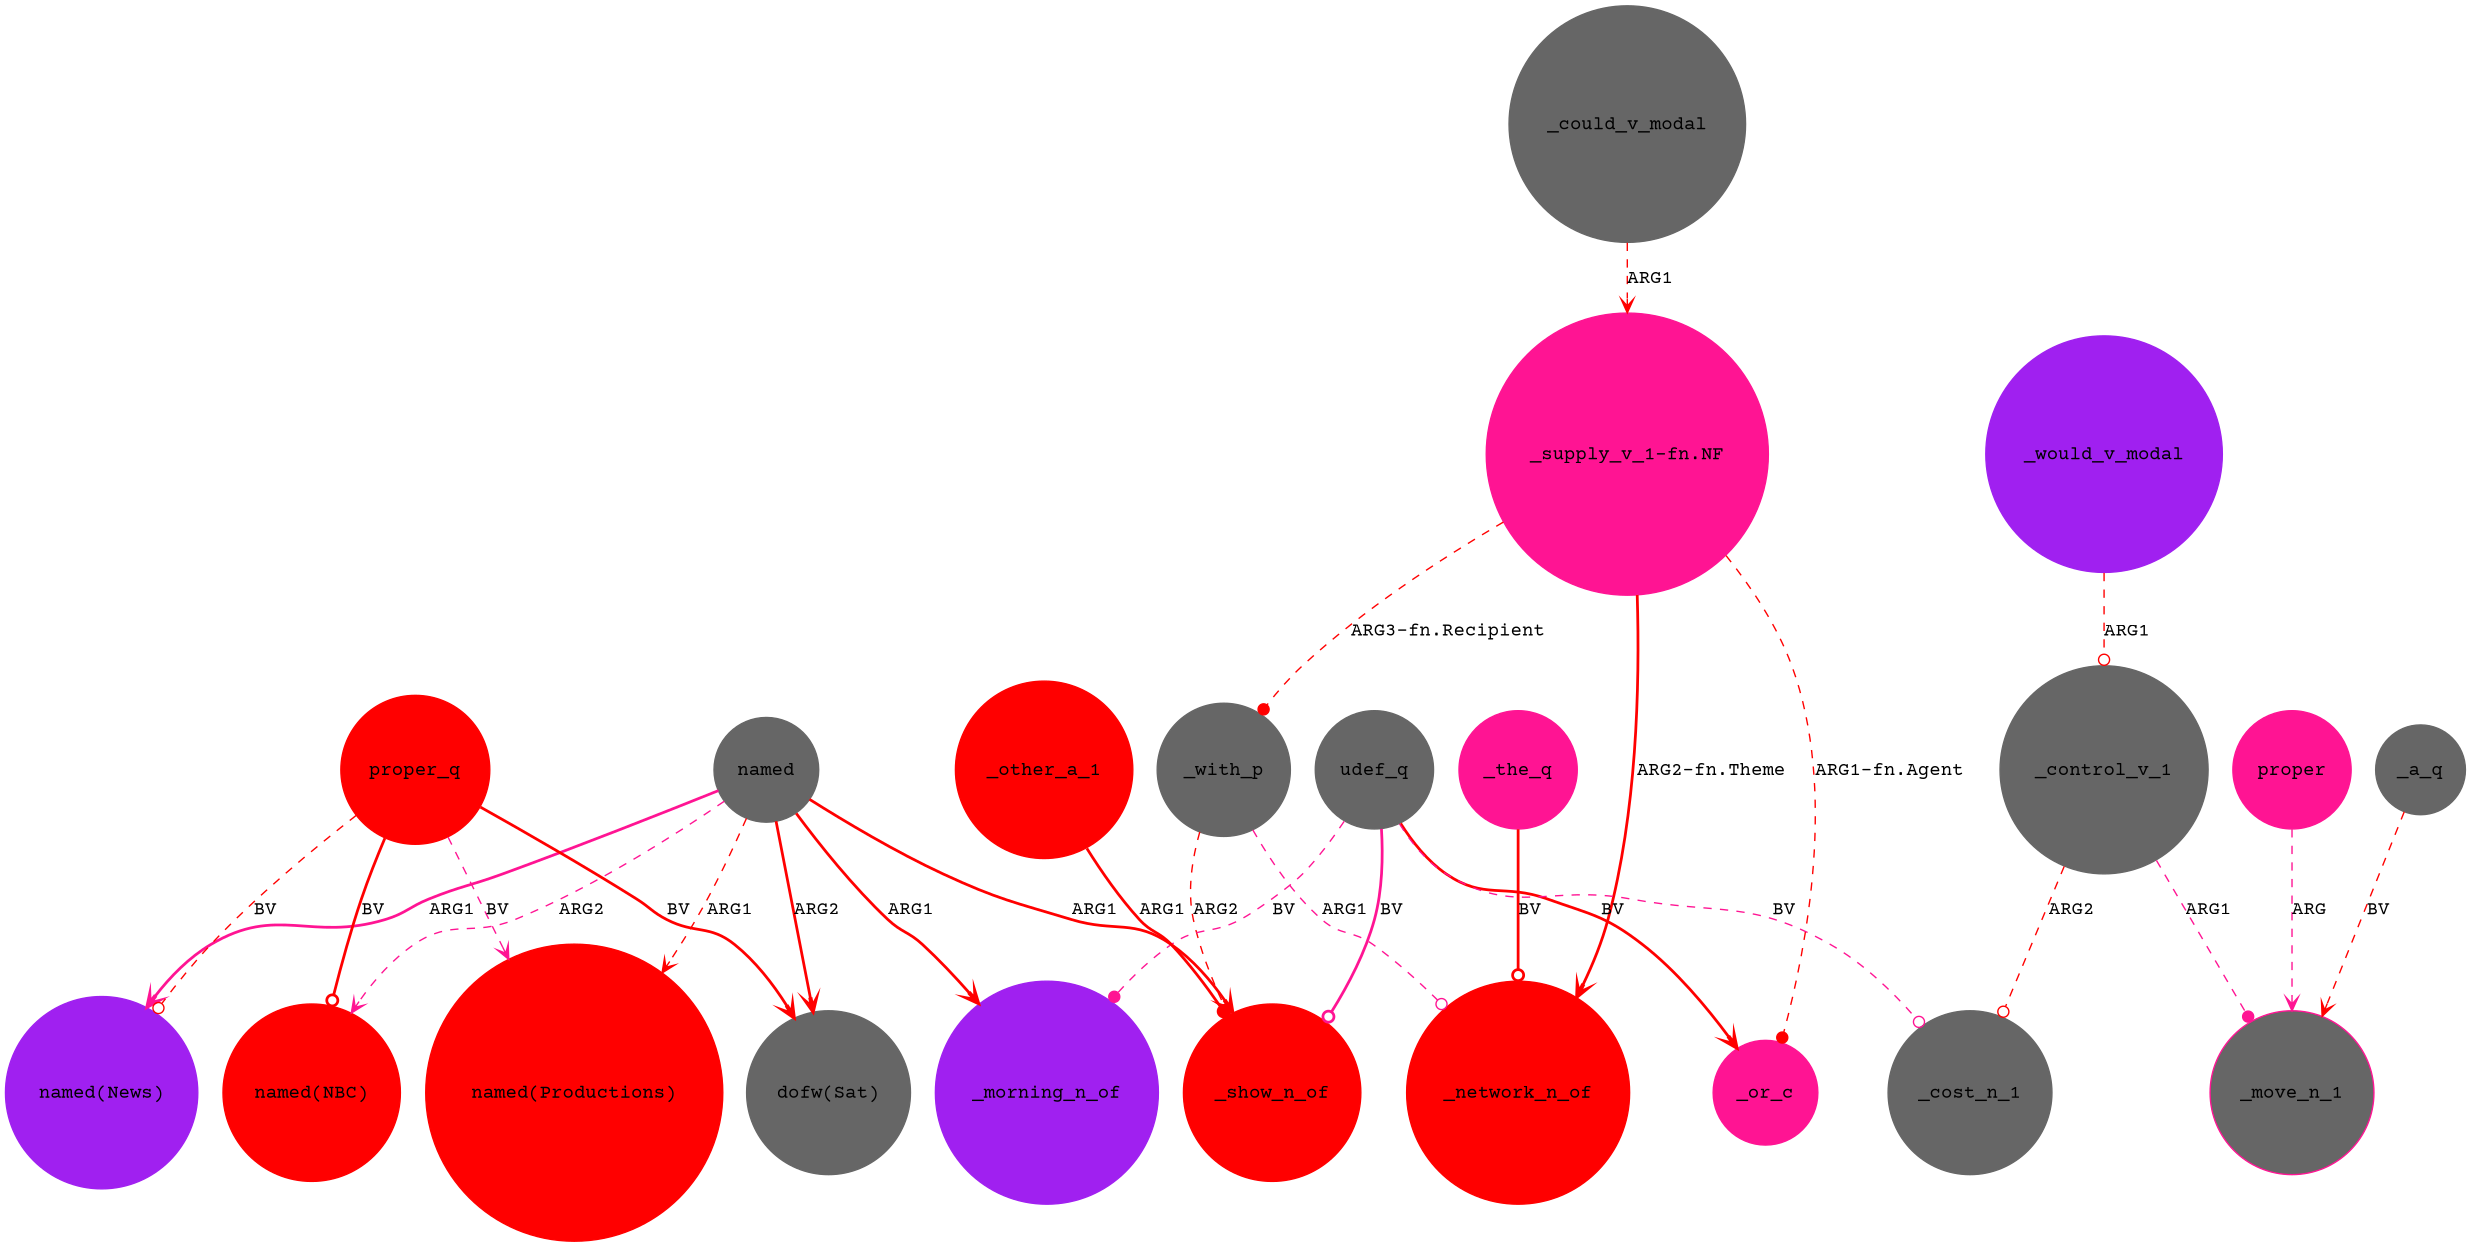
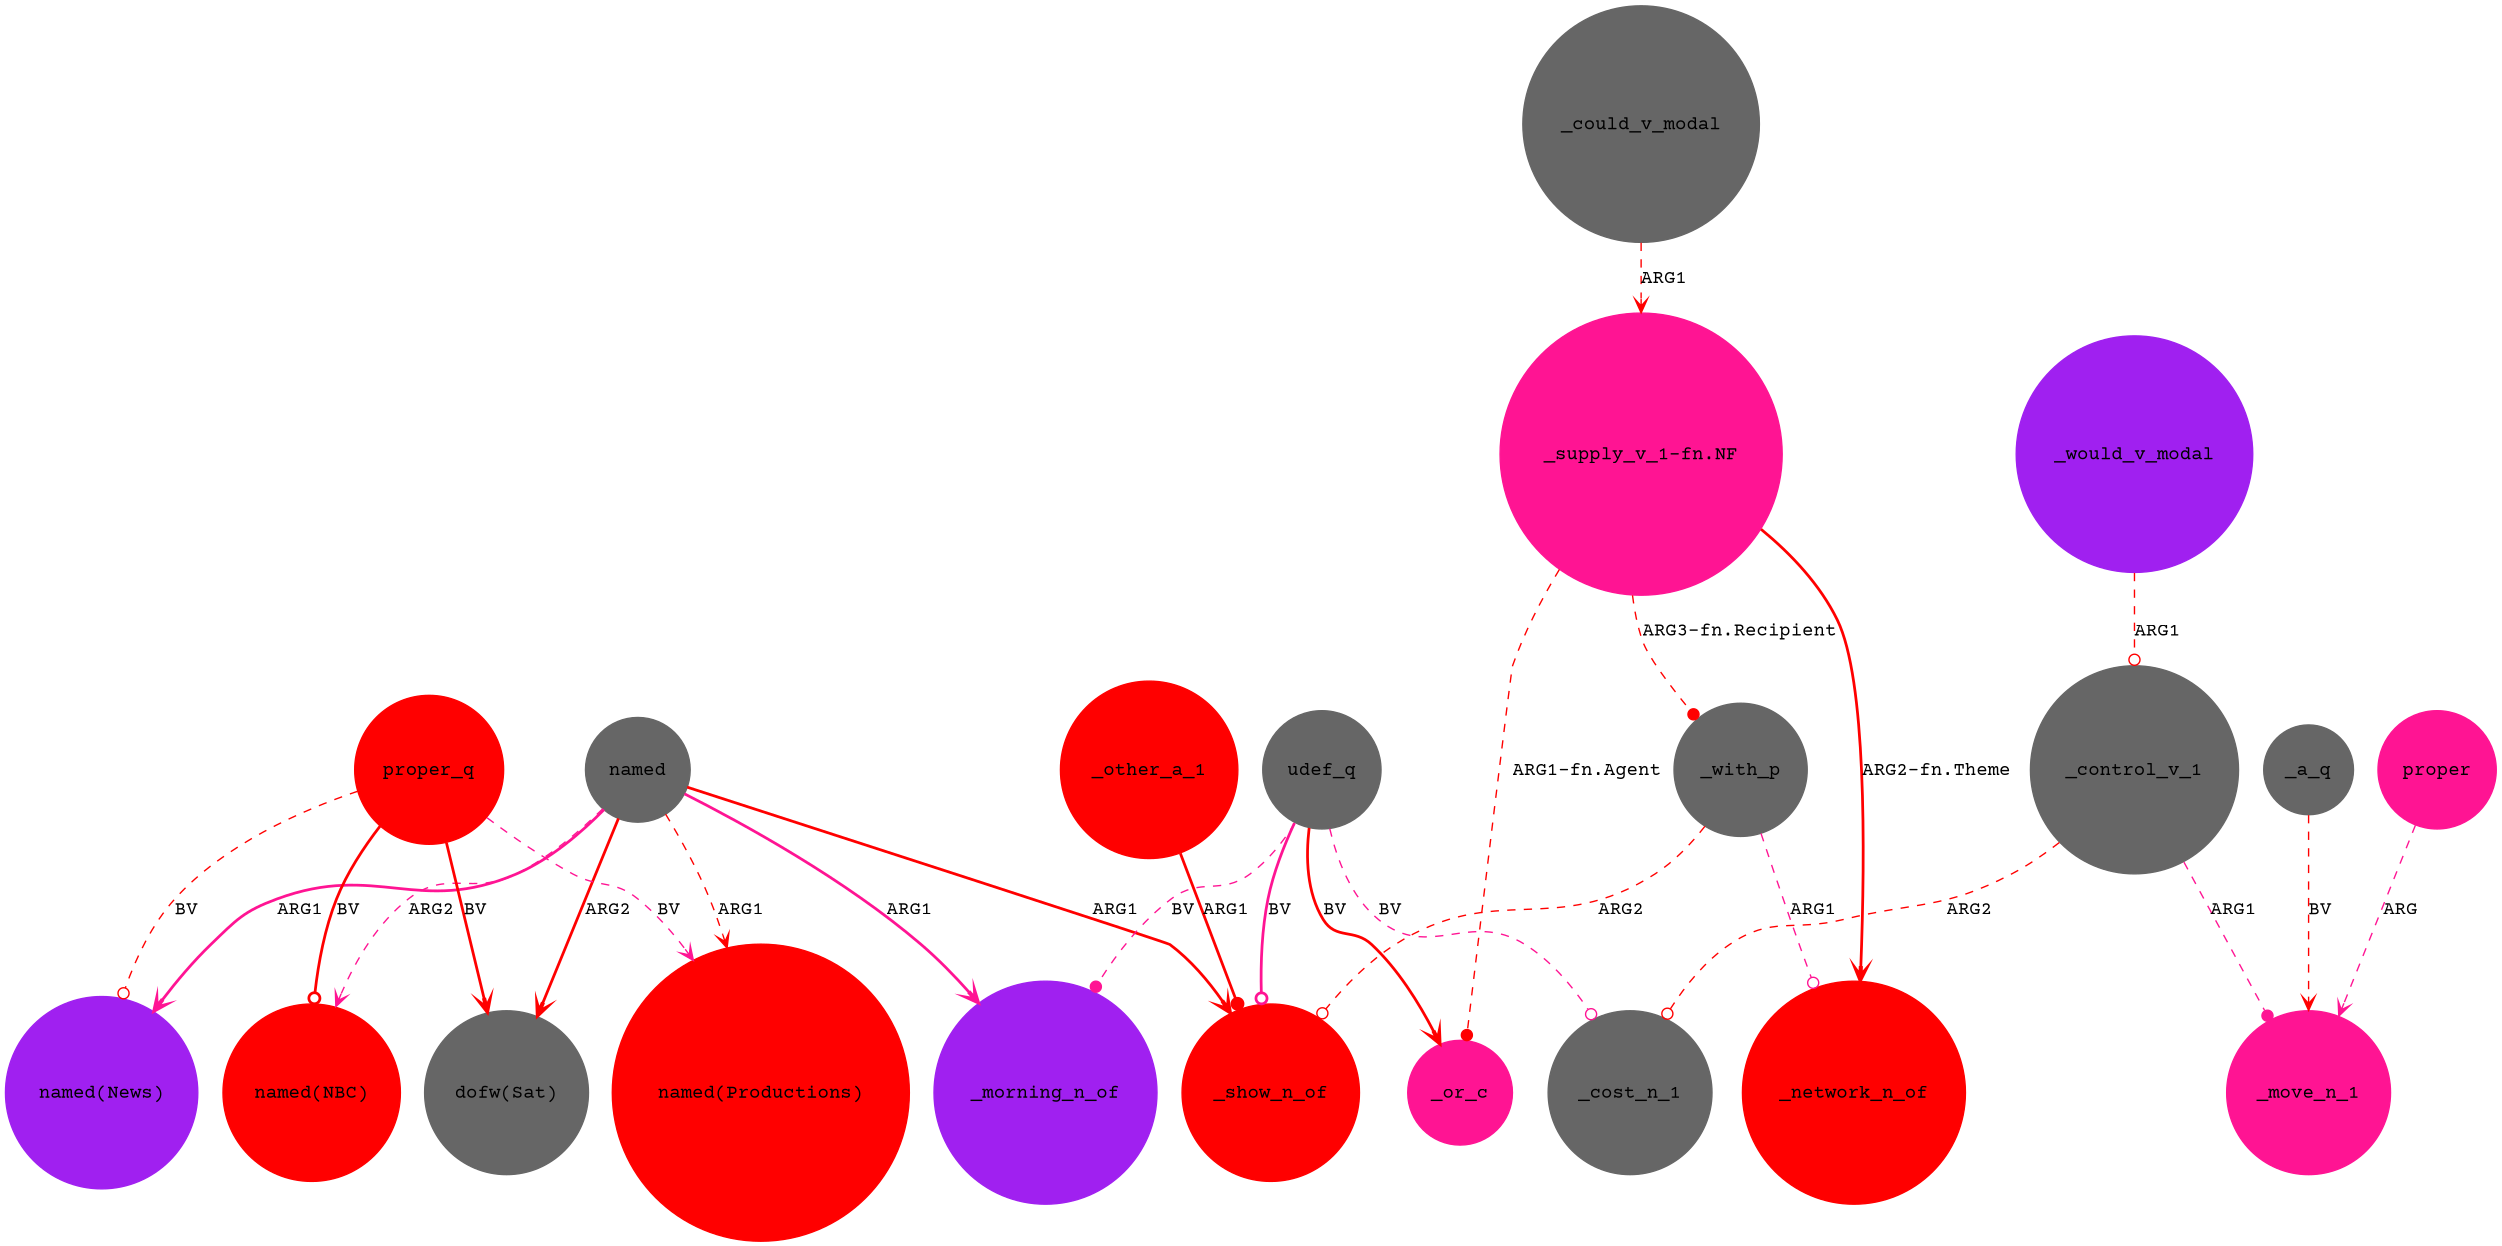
  digraph {
    fontname="Courier Prime"
    node [color=gray40 fontname="Courier Prime" shape=circle style=filled]
    edge [arrowhead=vee color=red fontname="Courier Prime" style=dashed]
    n1 [label=named]
    "named(News)" [color=purple]
    "named(NBC)" [color=red]
    _show_n_of [color=red]
    "dofw(Sat)"
    "named(Productions)" [color=red]
    _morning_n_of [color=purple]
    "_supply_v_1-fn.NF" [color=deeppink]
    _with_p
    _network_n_of [color=red]
    _or_c [color=deeppink]
    _control_v_1
    _cost_n_1
-   _move_n_1 [color=deeppink fillcolor=gray40]
+   _move_n_1 [color=deeppink]
    proper_q [color=red]
    udef_q
-   _the_q [color=deeppink]
    n18 [color=deeppink label=proper]
    _a_q
    _would_v_modal [color=purple]
    _other_a_1 [color=red]
    _could_v_modal
    n1 -> "named(News)" [color=deeppink label=ARG1 style=bold]
    n1 -> "named(NBC)" [color=deeppink label=ARG2]
    n1 -> _show_n_of [label=ARG1 style=bold]
    n1 -> "dofw(Sat)" [label=ARG2 style=bold]
    n1 -> "named(Productions)" [label=ARG1]
-   n1 -> _morning_n_of [label=ARG1 style=bold]
+   n1 -> _morning_n_of [color=deeppink label=ARG1 style=bold]
    "_supply_v_1-fn.NF" -> _with_p [arrowhead=dot label="ARG3-fn.Recipient"]
    "_supply_v_1-fn.NF" -> _network_n_of [label="ARG2-fn.Theme" style=bold]
    "_supply_v_1-fn.NF" -> _or_c [arrowhead=dot label="ARG1-fn.Agent"]
    _with_p -> _show_n_of [arrowhead=odot label=ARG2]
    _with_p -> _network_n_of [arrowhead=odot color=deeppink label=ARG1]
    _control_v_1 -> _cost_n_1 [arrowhead=odot label=ARG2]
    _control_v_1 -> _move_n_1 [arrowhead=dot color=deeppink label=ARG1]
    proper_q -> "named(News)" [arrowhead=odot label=BV]
    proper_q -> "named(NBC)" [arrowhead=odot label=BV style=bold]
    proper_q -> "dofw(Sat)" [label=BV style=bold]
    proper_q -> "named(Productions)" [color=deeppink label=BV]
    udef_q -> _show_n_of [arrowhead=odot color=deeppink label=BV style=bold]
    udef_q -> _morning_n_of [arrowhead=dot color=deeppink label=BV]
    udef_q -> _or_c [label=BV style=bold]
    udef_q -> _cost_n_1 [arrowhead=odot color=deeppink label=BV]
-   _the_q -> _network_n_of [arrowhead=odot label=BV style=bold]
    n18 -> _move_n_1 [color=deeppink label=ARG]
    _a_q -> _move_n_1 [label=BV]
    _would_v_modal -> _control_v_1 [arrowhead=odot label=ARG1]
    _other_a_1 -> _show_n_of [arrowhead=dot label=ARG1 style=bold]
    _could_v_modal -> "_supply_v_1-fn.NF" [label=ARG1]
  }
